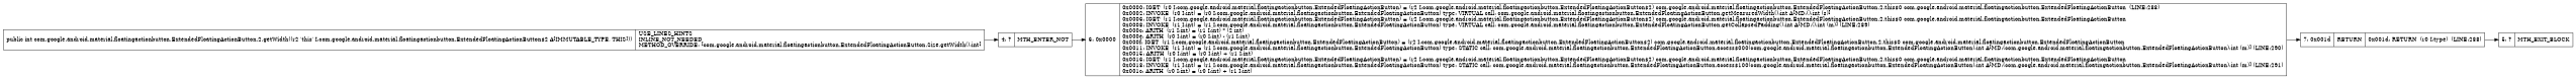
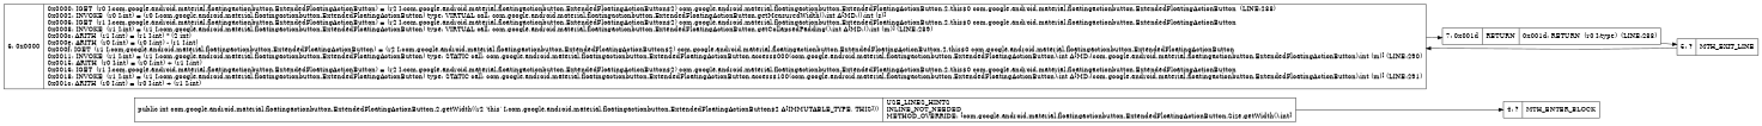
  digraph {
    rankdir=LR
    node [shape=record]
-   n1 [label="{4\:\ ?|MTH_ENTER_NOT\l}"]
+   n1 [label="{4\:\ ?|MTH_ENTER_BLOCK\l}"]
    n2 [label="{6\:\ 0x0000|0x0000: IGET  (r0 I:com.google.android.material.floatingactionbutton.ExtendedFloatingActionButton) = (r2 I:com.google.android.material.floatingactionbutton.ExtendedFloatingActionButton$2) com.google.android.material.floatingactionbutton.ExtendedFloatingActionButton.2.this$0 com.google.android.material.floatingactionbutton.ExtendedFloatingActionButton  (LINE:288)\l0x0002: INVOKE  (r0 I:int) = (r0 I:com.google.android.material.floatingactionbutton.ExtendedFloatingActionButton) type: VIRTUAL call: com.google.android.material.floatingactionbutton.ExtendedFloatingActionButton.getMeasuredWidth():int A[MD:():int (s)]\l0x0006: IGET  (r1 I:com.google.android.material.floatingactionbutton.ExtendedFloatingActionButton) = (r2 I:com.google.android.material.floatingactionbutton.ExtendedFloatingActionButton$2) com.google.android.material.floatingactionbutton.ExtendedFloatingActionButton.2.this$0 com.google.android.material.floatingactionbutton.ExtendedFloatingActionButton \l0x0008: INVOKE  (r1 I:int) = (r1 I:com.google.android.material.floatingactionbutton.ExtendedFloatingActionButton) type: VIRTUAL call: com.google.android.material.floatingactionbutton.ExtendedFloatingActionButton.getCollapsedPadding():int A[MD:():int (m)] (LINE:289)\l0x000c: ARITH  (r1 I:int) = (r1 I:int) * (2 int) \l0x000e: ARITH  (r0 I:int) = (r0 I:int) \- (r1 I:int) \l0x000f: IGET  (r1 I:com.google.android.material.floatingactionbutton.ExtendedFloatingActionButton) = (r2 I:com.google.android.material.floatingactionbutton.ExtendedFloatingActionButton$2) com.google.android.material.floatingactionbutton.ExtendedFloatingActionButton.2.this$0 com.google.android.material.floatingactionbutton.ExtendedFloatingActionButton \l0x0011: INVOKE  (r1 I:int) = (r1 I:com.google.android.material.floatingactionbutton.ExtendedFloatingActionButton) type: STATIC call: com.google.android.material.floatingactionbutton.ExtendedFloatingActionButton.access$000(com.google.android.material.floatingactionbutton.ExtendedFloatingActionButton):int A[MD:(com.google.android.material.floatingactionbutton.ExtendedFloatingActionButton):int (m)] (LINE:290)\l0x0015: ARITH  (r0 I:int) = (r0 I:int) + (r1 I:int) \l0x0016: IGET  (r1 I:com.google.android.material.floatingactionbutton.ExtendedFloatingActionButton) = (r2 I:com.google.android.material.floatingactionbutton.ExtendedFloatingActionButton$2) com.google.android.material.floatingactionbutton.ExtendedFloatingActionButton.2.this$0 com.google.android.material.floatingactionbutton.ExtendedFloatingActionButton \l0x0018: INVOKE  (r1 I:int) = (r1 I:com.google.android.material.floatingactionbutton.ExtendedFloatingActionButton) type: STATIC call: com.google.android.material.floatingactionbutton.ExtendedFloatingActionButton.access$100(com.google.android.material.floatingactionbutton.ExtendedFloatingActionButton):int A[MD:(com.google.android.material.floatingactionbutton.ExtendedFloatingActionButton):int (m)] (LINE:291)\l0x001c: ARITH  (r0 I:int) = (r0 I:int) + (r1 I:int) \l}"]
    n3 [label="{7\:\ 0x001d|RETURN\l|0x001d: RETURN  (r0 I:type)  (LINE:288)\l}"]
-   n4 [label="{5\:\ ?|MTH_EXIT_BLOCK\l}"]
+   n4 [label="{5\:\ ?|MTH_EXIT_LINE\l}"]
    n5 [label="{public int com.google.android.material.floatingactionbutton.ExtendedFloatingActionButton.2.getWidth((r2 'this' I:com.google.android.material.floatingactionbutton.ExtendedFloatingActionButton$2 A[IMMUTABLE_TYPE, THIS]))  | USE_LINES_HINTS\lINLINE_NOT_NEEDED\lMETHOD_OVERRIDE: [com.google.android.material.floatingactionbutton.ExtendedFloatingActionButton.Size.getWidth():int]\l}"]
-   n1 -> n2
+   n4 -> n2
    n2 -> n3
    n3 -> n4
    n5 -> n1
  }
